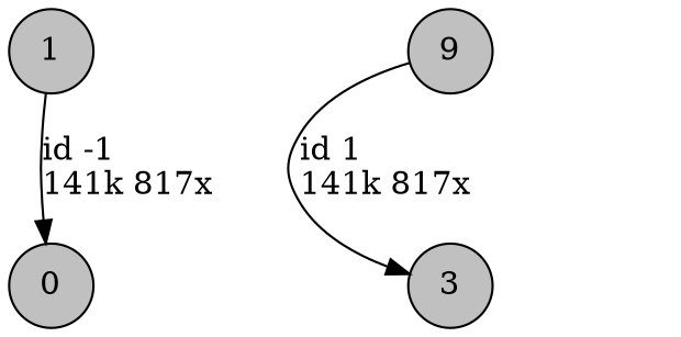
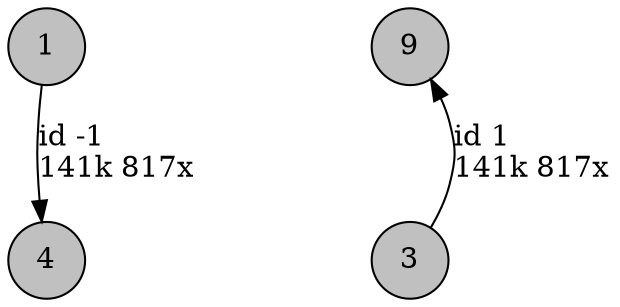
  digraph {
    nodesep=0.5
    node [fillcolor=grey shape=circle style=filled]
    edge [color=black]
-   0 [height=0.3]
+   0 [height=0.3 label=4]
    1 [height=0.3]
    n3 [height=0.3 label=9]
    3 [height=0.3]
    1 -> 0 [label="id -1\l141k 817x"]
-   n3 -> 3 [label="id 1\l141k 817x"]
+   3 -> n3 [label="id 1\l141k 817x"]
  }
